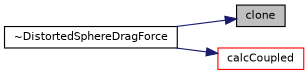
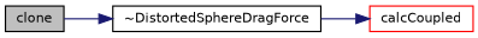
  digraph {
    rankdir=LR
    node [color=black fontname=Helvetica fontsize=10 shape=record]
    edge [color=midnightblue fontname=Helvetica fontsize=10 labelfontname=Helvetica labelfontsize=10 style=solid]
    n1 [fillcolor=grey75 fontcolor=black height=0.2 label=clone style=filled width=0.4]
    n2 [height=0.2 label="~DistortedSphereDragForce" width=0.4]
    n3 [color=red height=0.2 label=calcCoupled width=0.4]
-   n2 -> n1
+   n1 -> n2
    n2 -> n3
  }
